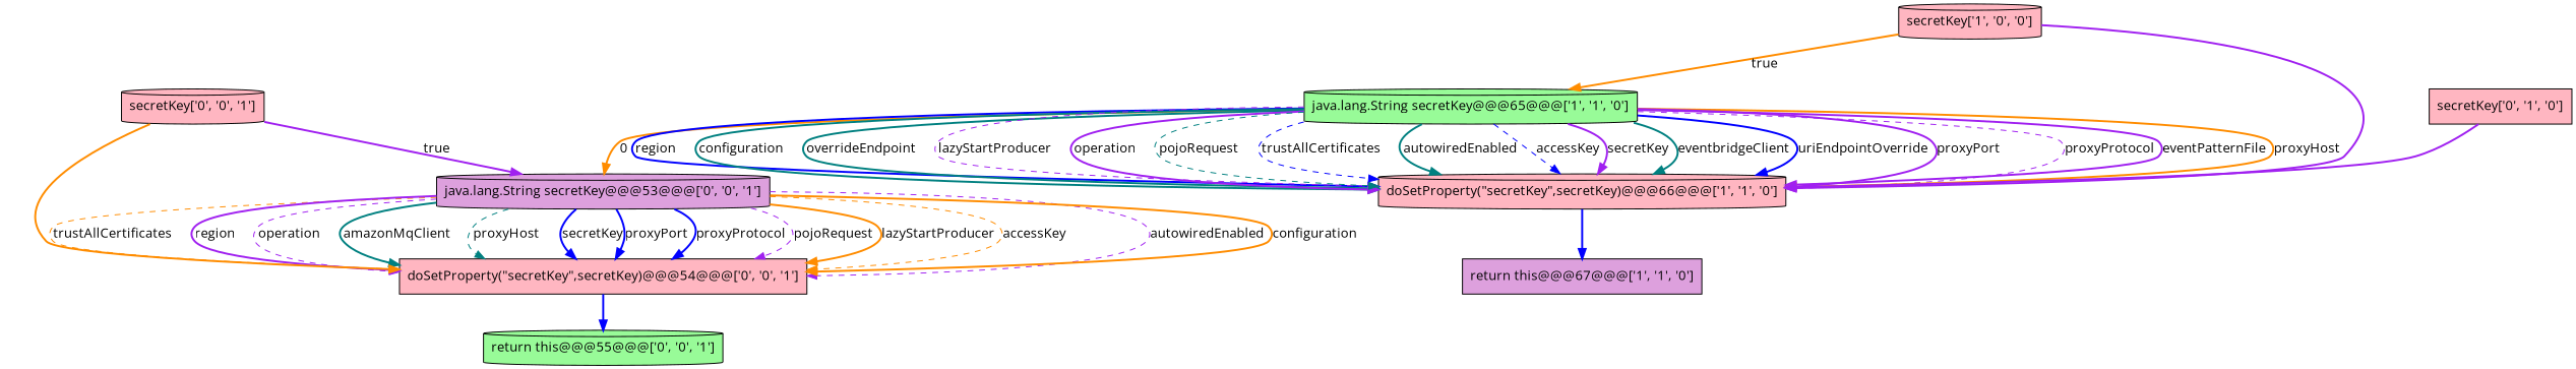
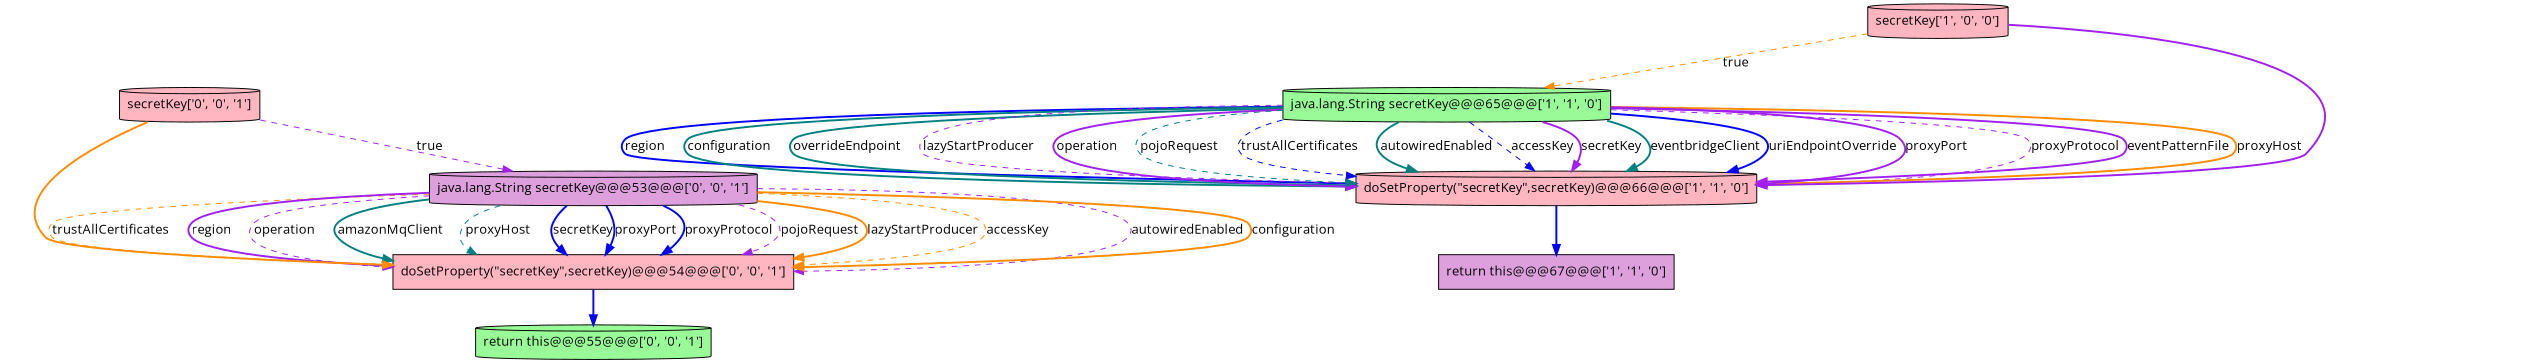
  digraph {
    fontname="Open Sans"
    node [fillcolor=lightpink fontname="Open Sans" shape=cylinder style=filled]
    edge [color=purple fontname="Open Sans" style=bold]
    n1 [fillcolor=palegreen label="java.lang.String secretKey@@@65@@@['1', '1', '0']"]
    n2 [fillcolor=plum label="java.lang.String secretKey@@@53@@@['0', '0', '1']"]
    n3 [label="doSetProperty(\"secretKey\",secretKey)@@@66@@@['1', '1', '0']"]
    n4 [label="doSetProperty(\"secretKey\",secretKey)@@@54@@@['0', '0', '1']" shape=box]
    n5 [fillcolor=plum label="return this@@@67@@@['1', '1', '0']" shape=box]
    n6 [label="secretKey['0', '0', '1']"]
    n7 [fillcolor=palegreen label="return this@@@55@@@['0', '0', '1']"]
    n8 [label="secretKey['1', '0', '0']"]
-   n9 [label="secretKey['0', '1', '0']" shape=box]
-   n1 -> n2 [color=darkorange label=0]
    n1 -> n3 [label=proxyProtocol style=dashed]
    n1 -> n3 [label=eventPatternFile]
    n1 -> n3 [color=darkorange label=proxyHost]
    n1 -> n3 [color=blue label=region]
    n1 -> n3 [color=teal label=configuration]
    n1 -> n3 [color=teal label=overrideEndpoint]
    n1 -> n3 [label=lazyStartProducer style=dashed]
    n1 -> n3 [label=operation]
    n1 -> n3 [color=teal label=pojoRequest style=dashed]
    n1 -> n3 [color=blue label=trustAllCertificates style=dashed]
    n1 -> n3 [color=teal label=autowiredEnabled]
    n1 -> n3 [color=blue label=accessKey style=dashed]
    n1 -> n3 [label=secretKey]
    n1 -> n3 [color=teal label=eventbridgeClient]
    n1 -> n3 [color=blue label=uriEndpointOverride]
    n1 -> n3 [label=proxyPort]
    n2 -> n4 [label=autowiredEnabled style=dashed]
    n2 -> n4 [color=darkorange label=configuration]
    n2 -> n4 [color=darkorange label=trustAllCertificates style=dashed]
    n2 -> n4 [label=region]
    n2 -> n4 [label=operation style=dashed]
    n2 -> n4 [color=teal label=amazonMqClient]
    n2 -> n4 [color=teal label=proxyHost style=dashed]
    n2 -> n4 [color=blue label=secretKey]
    n2 -> n4 [color=blue label=proxyPort]
    n2 -> n4 [color=blue label=proxyProtocol]
    n2 -> n4 [label=pojoRequest style=dashed]
    n2 -> n4 [color=darkorange label=lazyStartProducer]
    n2 -> n4 [color=darkorange label=accessKey style=dashed]
    n3 -> n5 [color=blue]
    n4 -> n7 [color=blue]
-   n6 -> n2 [label=true]
+   n6 -> n2 [label=true style=dashed]
    n6 -> n4 [color=darkorange]
-   n8 -> n1 [color=darkorange label=true]
+   n8 -> n1 [color=darkorange label=true style=dashed]
    n8 -> n3
-   n9 -> n3
  }
